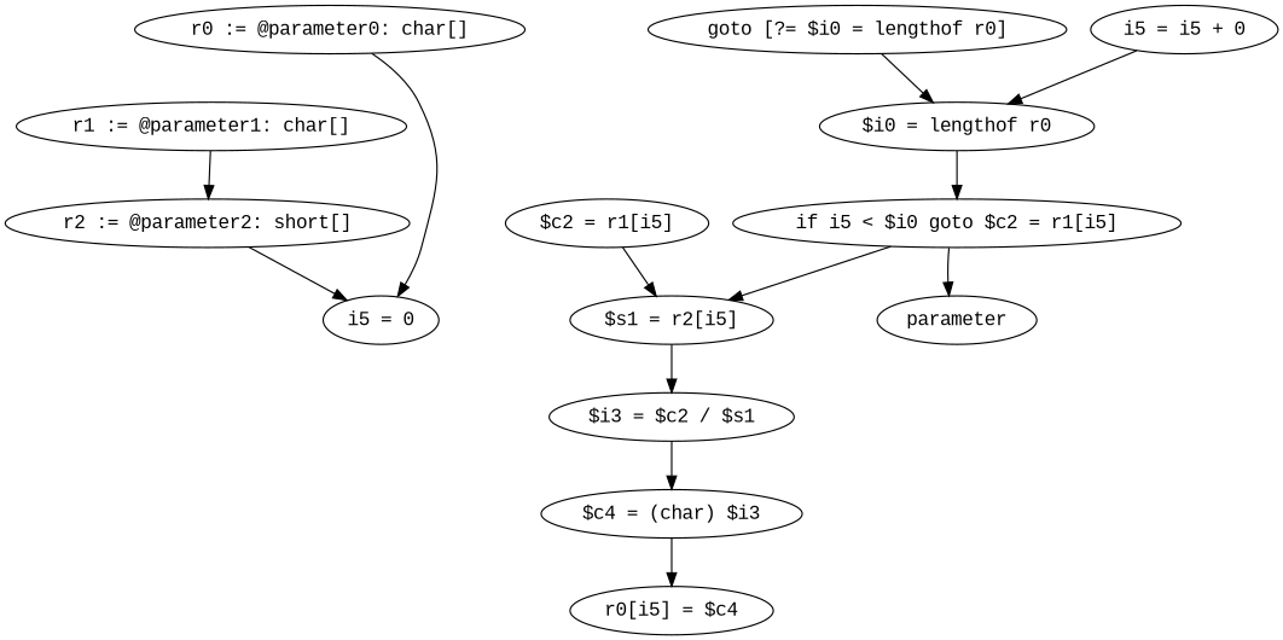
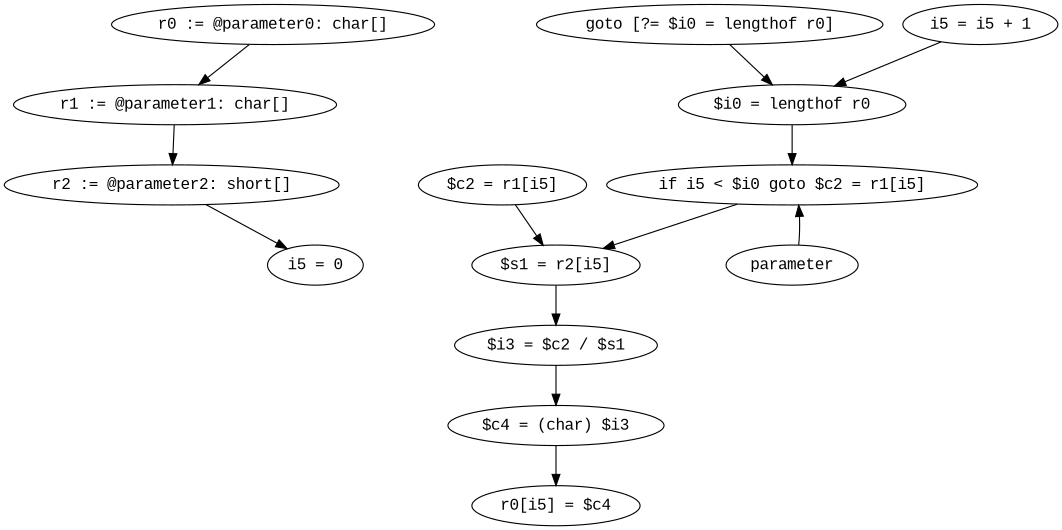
  digraph {
    fontname="Liberation Mono"
    node [fontname="Liberation Mono"]
    edge [fontname="Liberation Mono"]
    "r0 := @parameter0: char[]"
    "r1 := @parameter1: char[]"
    "r2 := @parameter2: short[]"
    "i5 = 0"
    "goto [?= $i0 = lengthof r0]"
    "$i0 = lengthof r0"
    "if i5 < $i0 goto $c2 = r1[i5]"
    "$c2 = r1[i5]"
    "$s1 = r2[i5]"
    "$i3 = $c2 / $s1"
    "$c4 = (char) $i3"
    "r0[i5] = $c4"
-   "i5 = i5 + 1" [label="i5 = i5 + 0"]
+   "i5 = i5 + 1"
    n14 [label=parameter]
-   "r0 := @parameter0: char[]" -> "i5 = 0"
+   "r0 := @parameter0: char[]" -> "r1 := @parameter1: char[]"
    "r1 := @parameter1: char[]" -> "r2 := @parameter2: short[]"
    "r2 := @parameter2: short[]" -> "i5 = 0"
    "goto [?= $i0 = lengthof r0]" -> "$i0 = lengthof r0"
    "$i0 = lengthof r0" -> "if i5 < $i0 goto $c2 = r1[i5]"
    "if i5 < $i0 goto $c2 = r1[i5]" -> "$s1 = r2[i5]"
-   "if i5 < $i0 goto $c2 = r1[i5]" -> n14
+   n14 -> "if i5 < $i0 goto $c2 = r1[i5]"
    "$c2 = r1[i5]" -> "$s1 = r2[i5]"
    "$s1 = r2[i5]" -> "$i3 = $c2 / $s1"
    "$i3 = $c2 / $s1" -> "$c4 = (char) $i3"
    "$c4 = (char) $i3" -> "r0[i5] = $c4"
    "i5 = i5 + 1" -> "$i0 = lengthof r0"
  }
